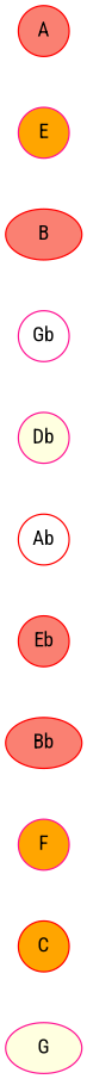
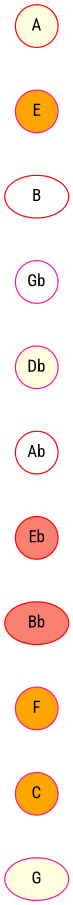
  graph {
    fontname="Roboto Condensed"
    mindist=.1
    node [color=deeppink fillcolor=salmon fontname="Roboto Condensed" margin=0 shape=circle style=filled]
    edge [fontname="Roboto Condensed" style=invis]
    E [fillcolor=orange]
-   B [color=red shape=ellipse]
+   B [color=red fillcolor=white shape=ellipse]
    Gb [fillcolor=white]
    Db [fillcolor=lightyellow]
    Ab [color=red fillcolor=white]
    Eb [color=red]
    Bb [color=red shape=ellipse]
    F [fillcolor=orange]
-   C [color=red fillcolor=orange]
+   C [fillcolor=orange]
    G [fillcolor=lightyellow shape=ellipse]
-   A [color=red]
+   A [color=red fillcolor=lightyellow]
    subgraph sub_1 {
      E
      B
      Gb
      Db
      Ab
      Eb
      Bb
      F
      C
      G
      A
    }
    E -- B
    B -- Gb
    Gb -- Db
    Db -- Ab
    Ab -- Eb
    Eb -- Bb
    Bb -- F
    F -- C
    C -- G
    A -- E
  }
